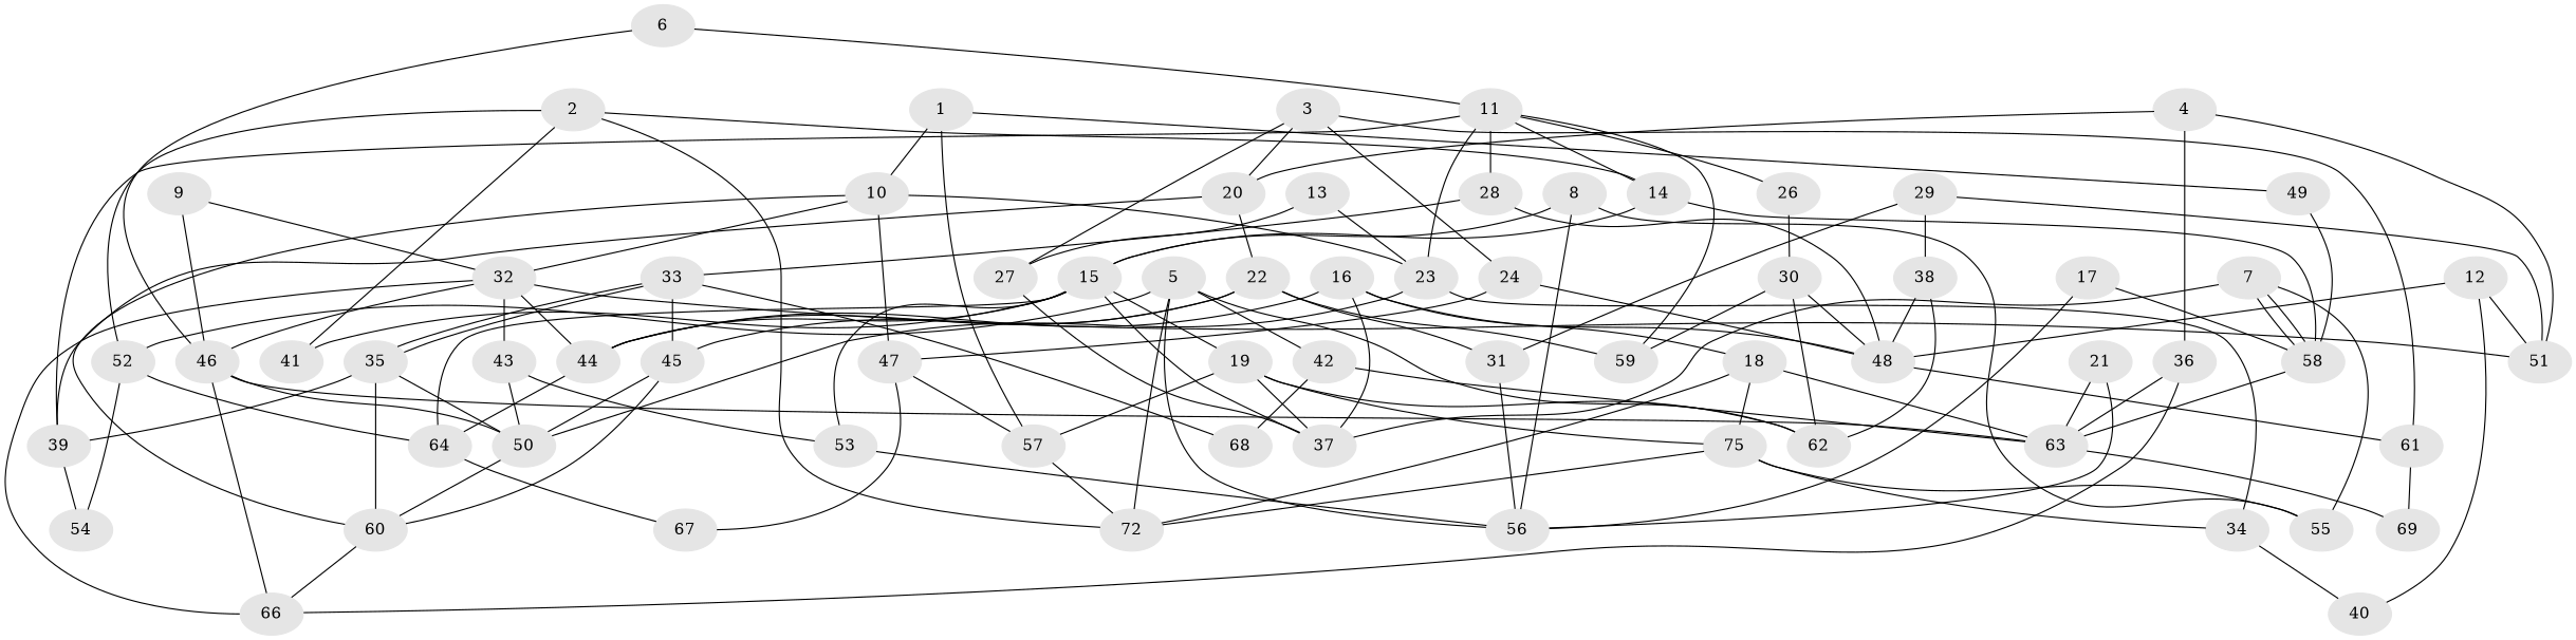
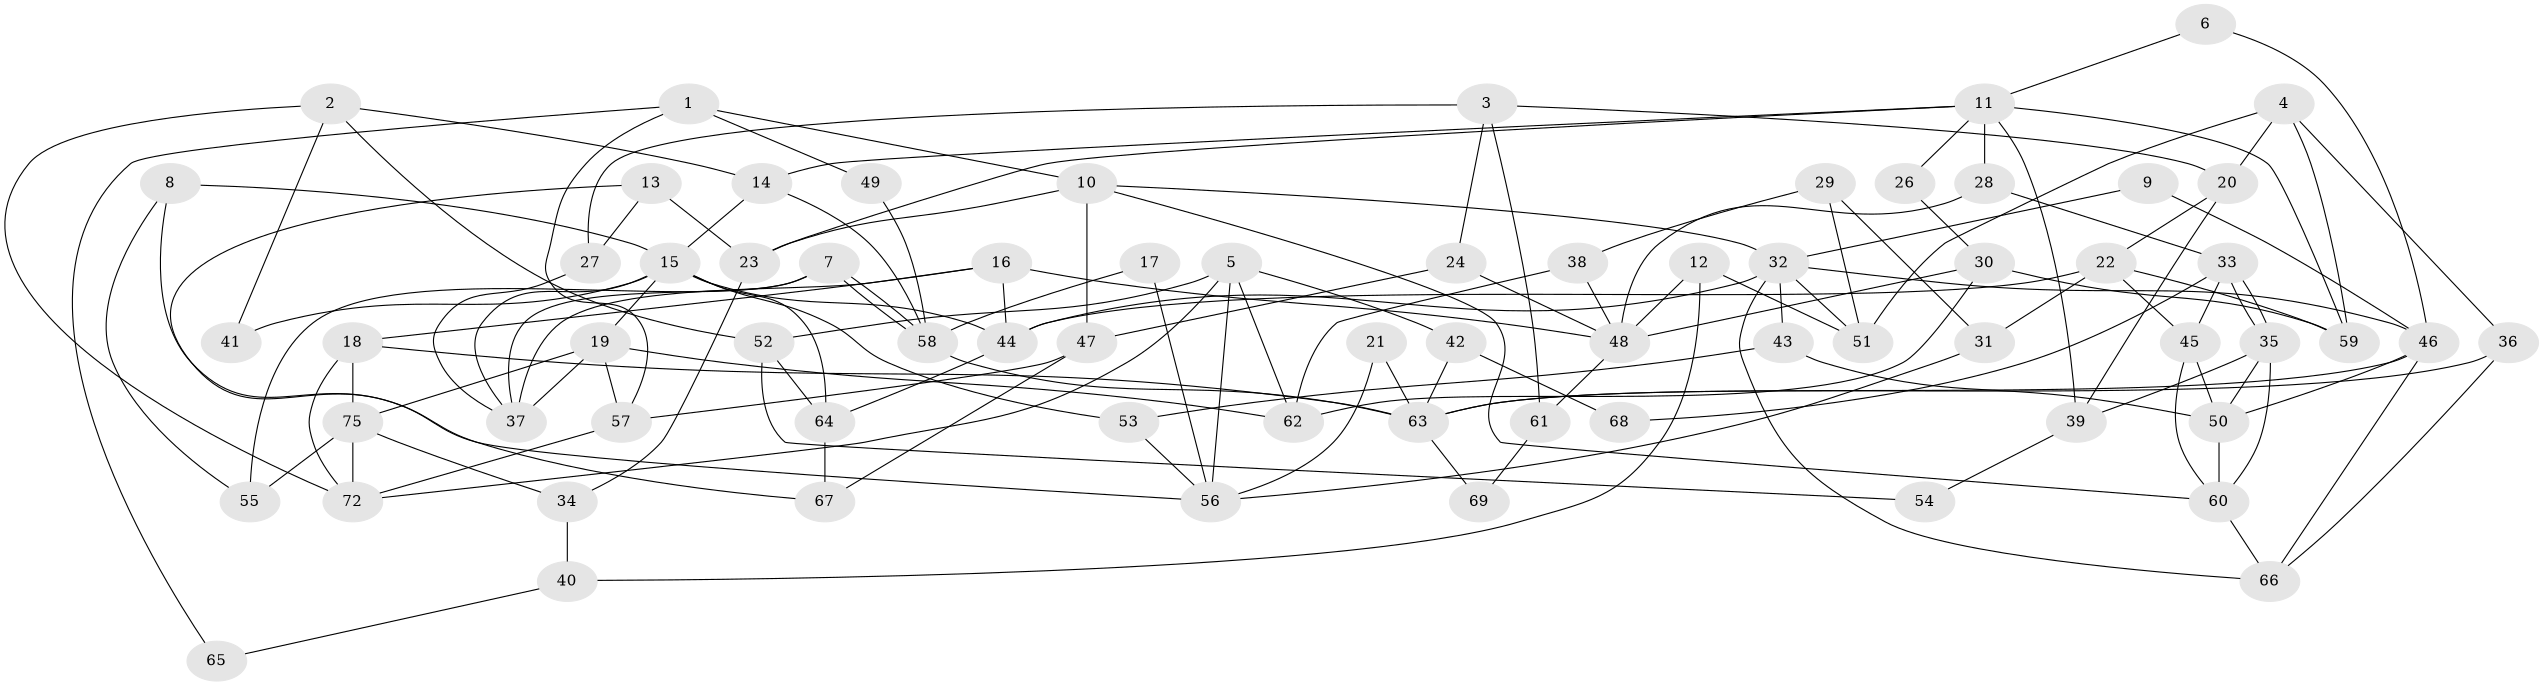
  graph {
    node [color=gray90 style=filled]
    1
    10
    49
    57
+   65
    32
    23
    47
    60
    58
    n11 [label=72]
    2
    14
    41
    52
    15
    64
    54
    3
    20
    24
    27
    61
    39
    22
    48
    37
    69
    4
    36
    51
    59
    63
    66
    5
    42
    56
    62
    68
    6
    11
    46
    26
    28
    50
    7
    55
    8
    19
    44
    53
    9
    43
    34
    67
    30
    33
    12
    40
    13
    n61 [label=75]
    16
    18
    17
    31
    45
    21
    35
    29
    38
    1 -- 10
    1 -- 49
    1 -- 57
+   1 -- 65
    10 -- 32
    10 -- 23
    10 -- 47
    10 -- 60
    49 -- 58
    57 -- n11
    32 -- 51
    32 -- 66
    32 -- 46
    32 -- 44
    32 -- 43
-   23 -- 50
    23 -- 34
    47 -- 57
    47 -- 67
    60 -- 66
    58 -- 63
    2 -- n11
    2 -- 14
    2 -- 41
    2 -- 52
    14 -- 58
    14 -- 15
    52 -- 64
    52 -- 54
    15 -- 41
    15 -- 64
    15 -- 37
    15 -- 19
    15 -- 44
    15 -- 53
    64 -- 67
    3 -- 20
    3 -- 24
    3 -- 27
    3 -- 61
    20 -- 39
    20 -- 22
    24 -- 47
    24 -- 48
    27 -- 37
    61 -- 69
    39 -- 54
    22 -- 59
    22 -- 44
    22 -- 31
    22 -- 45
    48 -- 61
    4 -- 20
    4 -- 36
    4 -- 51
+   4 -- 59
    36 -- 63
    36 -- 66
    63 -- 69
    5 -- n11
    5 -- 52
    5 -- 42
    5 -- 56
    5 -- 62
    42 -- 63
    42 -- 68
    6 -- 11
    6 -- 46
    11 -- 23
    11 -- 14
    11 -- 39
    11 -- 59
    11 -- 26
    11 -- 28
    46 -- 63
    46 -- 66
    46 -- 50
    26 -- 30
    28 -- 48
    28 -- 33
    50 -- 60
    7 -- 58
    7 -- 58
    7 -- 37
    7 -- 55
    8 -- 15
    8 -- 56
    8 -- 55
    19 -- 57
    19 -- 37
    19 -- 62
    19 -- n61
    44 -- 64
    53 -- 56
    9 -- 32
    9 -- 46
    43 -- 50
    43 -- 53
    34 -- 40
    30 -- 48
    30 -- 59
    30 -- 62
    33 -- 68
    33 -- 45
    33 -- 35
    33 -- 35
    12 -- 48
    12 -- 51
    12 -- 40
+   40 -- 65
    13 -- 23
    13 -- 27
+   13 -- 67
    n61 -- n11
    n61 -- 55
    n61 -- 34
    16 -- 48
    16 -- 37
    16 -- 44
    16 -- 18
    18 -- n11
    18 -- 63
    18 -- n61
    17 -- 58
    17 -- 56
    31 -- 56
    45 -- 60
    45 -- 50
    21 -- 63
    21 -- 56
    35 -- 60
    35 -- 39
    35 -- 50
    29 -- 51
    29 -- 31
    29 -- 38
    38 -- 48
    38 -- 62
  }
